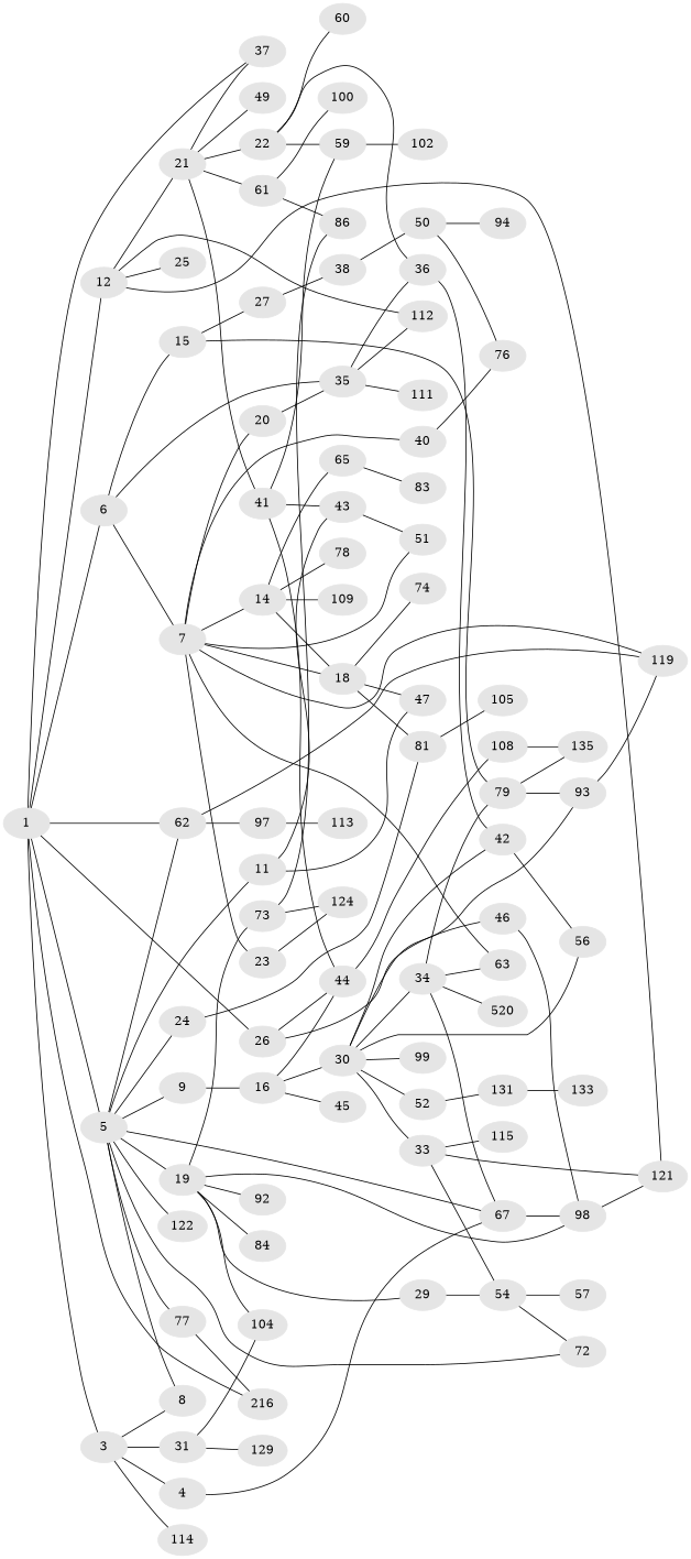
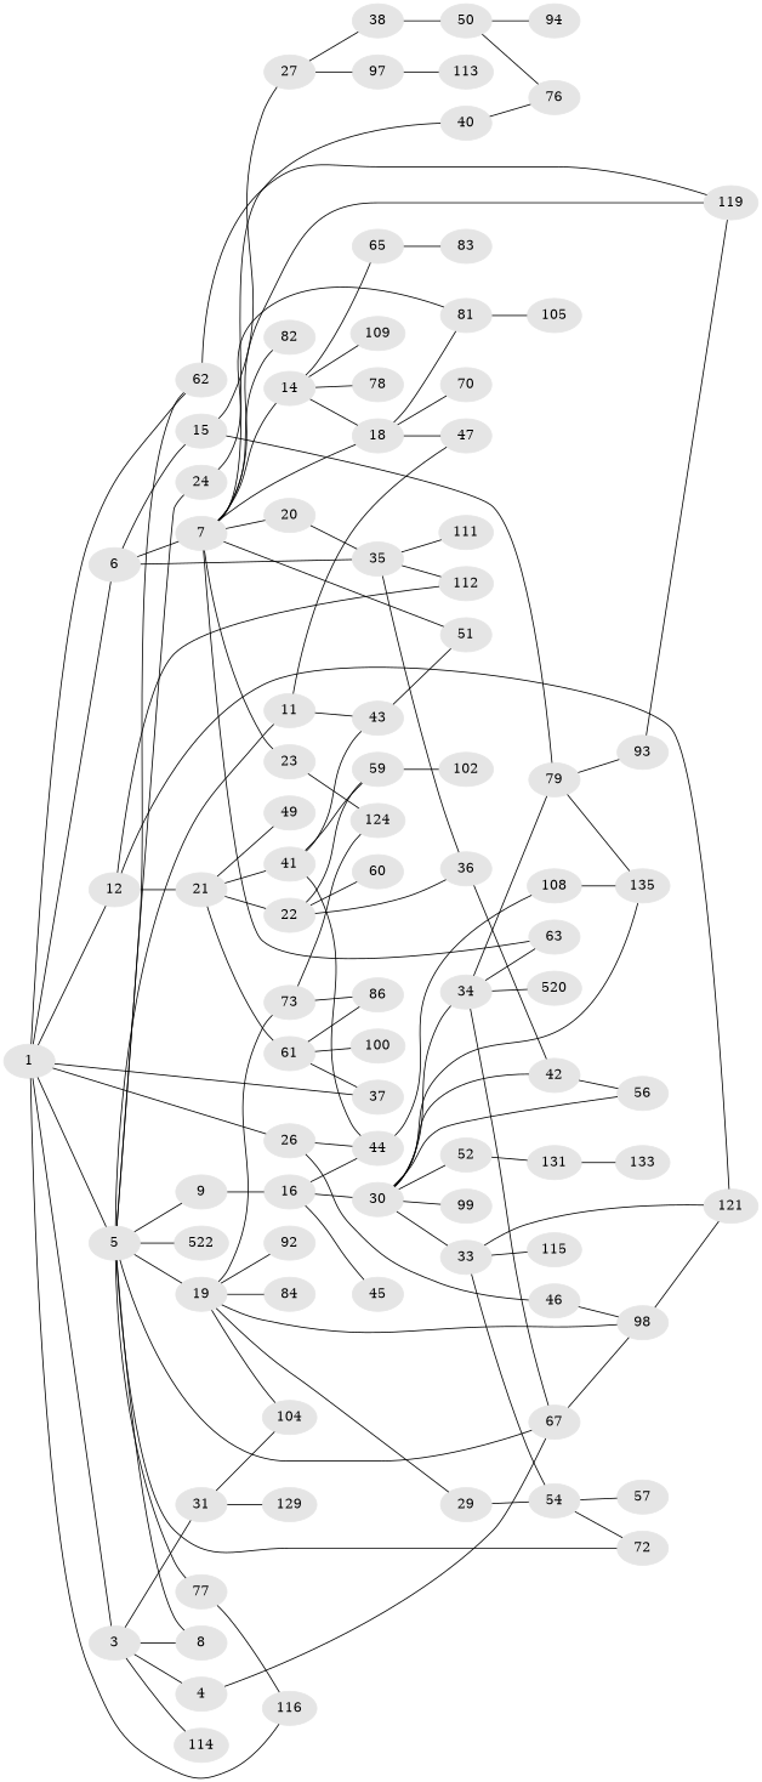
  graph {
    rankdir=LR
    node [color=gray90 style=filled]
    1 [super="+2"]
    3 [super="+39"]
    5 [super="+13"]
    6 [super="+58"]
    12 [super="+32"]
    26 [super="+53"]
    37 [super="+66"]
    62 [super="+101"]
-   116 [label=216]
+   116
    4 [super="+48"]
    8
    31
    114 [super="+128"]
    67
    9 [super="+10"]
    11
    19 [super="+68"]
    24
    72
    77
-   122
+   122 [label=522]
    7 [super="+17"]
    15
    35 [super="+74"]
    21 [super="+88"]
-   25 [super="+28"]
    112
    121
    44
    46
    119
    104
    129
    98 [super="+117"]
    16 [super="+118"]
    43 [super="+126"]
    47 [super="+136"]
    18 [super="+55"]
-   70 [label=74]
+   70
    81 [super="+106"]
    29
    73 [super="+110"]
    84 [super="+96"]
    92
    14 [super="+69"]
    20
    23 [super="+71"]
    40
    51 [super="+80"]
    63 [super="+89"]
+   82
    27
    79 [super="+123"]
    36 [super="+64"]
    111
    65
    78
    109
    124
    76 [super="+107"]
    30 [super="+87"]
    45
    22
    41 [super="+85"]
    49
    61
    83
    38
    97
    93
    135
    33 [super="+91"]
    34 [super="+125"]
    42 [super="+95"]
    52
    56
    99
    108
    105 [super="+130"]
    54 [super="+90"]
    86 [super="+127"]
    59 [super="+75"]
    60
    100
    102 [super="+132"]
    50
    113
    57
    115
    n90 [label=520 super="+134"]
    131
    94
    133
    1 -- 3
    1 -- 5
    1 -- 6
    1 -- 12 [weight=2]
    1 -- 26
    1 -- 37
    1 -- 62
    1 -- 116
    3 -- 4
    3 -- 8
    3 -- 31
    3 -- 114
    5 -- 62
    5 -- 8
    5 -- 67
    5 -- 9
    5 -- 11
    5 -- 19
    5 -- 24
    5 -- 72
    5 -- 77
    5 -- 122
    6 -- 7
    6 -- 15
    6 -- 35
    12 -- 21
-   12 -- 25
    12 -- 112
    12 -- 121
    26 -- 44
    26 -- 46
    62 -- 119
    4 -- 67
    31 -- 104
    31 -- 129
    67 -- 98
    9 -- 16
    11 -- 43
    11 -- 47
    19 -- 104
    19 -- 98
    19 -- 29
    19 -- 73
    19 -- 84
    19 -- 92
    24 -- 81
    77 -- 116
    7 -- 119
    7 -- 18
    7 -- 14
    7 -- 20
    7 -- 23
    7 -- 40
    7 -- 51
    7 -- 63
+   7 -- 82
    15 -- 27
    15 -- 79
    35 -- 112
    35 -- 36
    35 -- 111
-   21 -- 37
+   61 -- 37
    21 -- 22
    21 -- 41
    21 -- 49
    21 -- 61
    44 -- 108
    46 -- 98
    98 -- 121
    16 -- 44
    16 -- 30
    16 -- 45
    43 -- 51
    18 -- 47
    18 -- 70
    18 -- 81
    81 -- 105
    29 -- 54
    73 -- 124
    73 -- 86
    14 -- 18
    14 -- 65
    14 -- 78
    14 -- 109
    20 -- 35
    23 -- 124
    40 -- 76
    27 -- 38
-   62 -- 97
+   27 -- 97
    79 -- 93
    79 -- 135
    36 -- 42
    65 -- 83
-   30 -- 93
+   30 -- 135
    30 -- 33
    30 -- 34
    30 -- 42
    30 -- 52
    30 -- 56
    30 -- 99
    22 -- 36
    22 -- 59
    22 -- 60
    41 -- 44
    41 -- 43
    41 -- 59
    61 -- 86
    61 -- 100
    38 -- 50
    97 -- 113
    93 -- 119
    33 -- 121
    33 -- 54
    33 -- 115
    34 -- 67
    34 -- 63
    34 -- 79
    34 -- n90
    42 -- 56
    52 -- 131
    108 -- 135
    54 -- 72
    54 -- 57
    59 -- 102
    50 -- 76
    50 -- 94
    131 -- 133
  }
